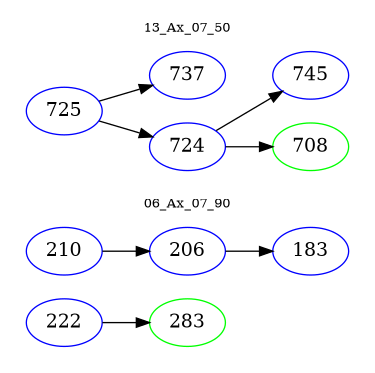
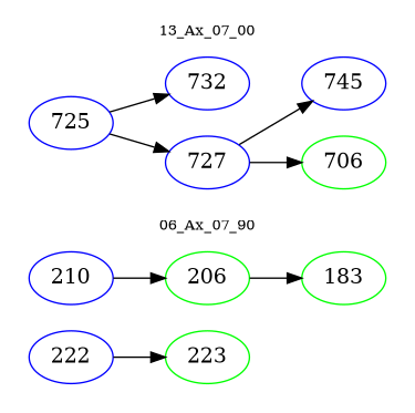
  digraph {
    fontname="DejaVu Serif"
    rankdir=LR
    node [color=blue fontname="DejaVu Serif"]
    edge [color=black fontname="DejaVu Serif"]
    n1 [label=210]
-   n2 [label=206]
+   n2 [color=green label=206]
    n3 [label=222]
-   n4 [label=183]
-   n5 [color=green label=283]
+   n4 [color=green label=183]
+   n5 [color=green label=223]
    n6 [label=725]
-   n7 [label=724]
-   n8 [label=737]
-   n9 [color=green label=708]
+   n7 [label=727]
+   n8 [label=732]
+   n9 [color=green label=706]
    n10 [label=745]
    subgraph cluster_1 {
      color=white
      fontsize=10
      label="06_Ax_07_90"
      n1
      n2
      n3
      n4
      n5
    }
    subgraph cluster_2 {
      color=white
      fontsize=10
-     label="13_Ax_07_50"
+     label="13_Ax_07_00"
      n6
      n7
      n8
      n9
      n10
    }
    n1 -> n2
    n2 -> n4
    n3 -> n5
    n6 -> n7
    n6 -> n8
    n7 -> n9
    n7 -> n10
  }
